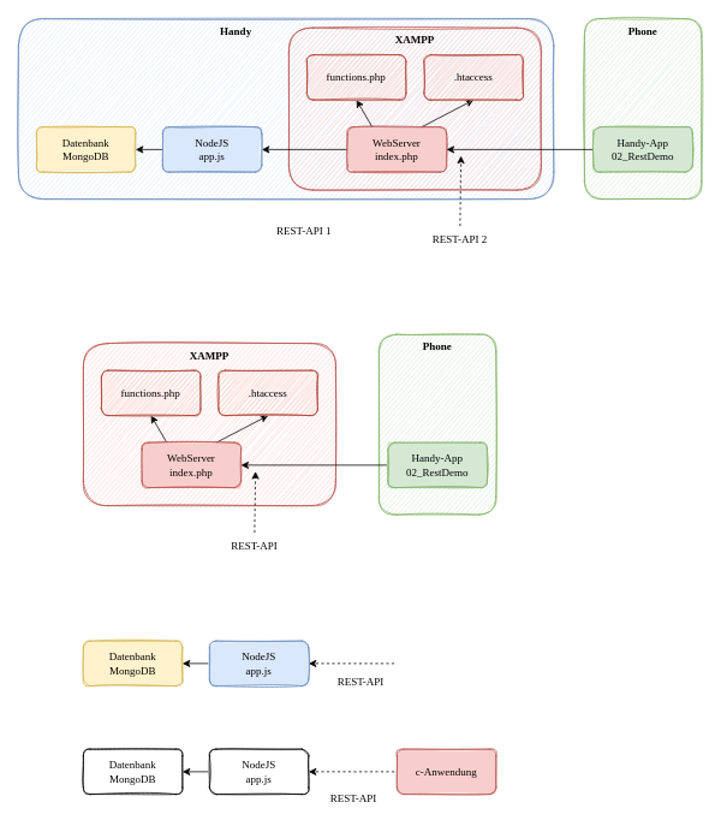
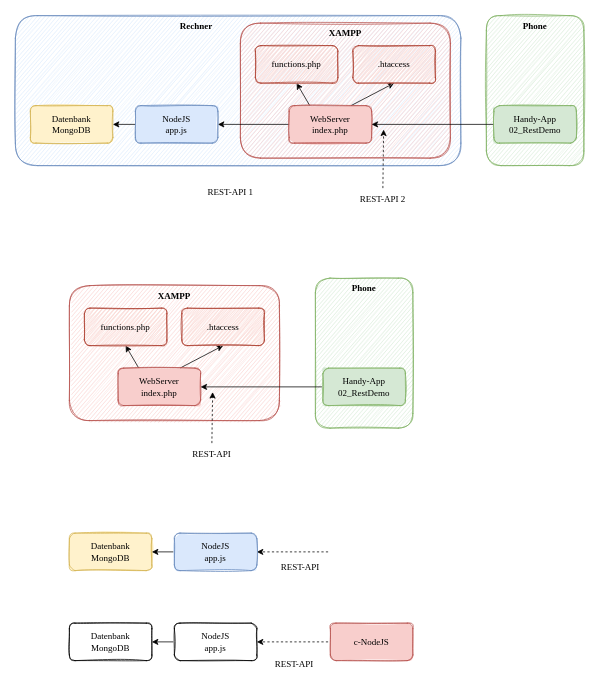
  <mxCell id="0" />
  <mxCell id="1" parent="0" />
  <mxCell id="2" value="Phone" style="rounded=1;whiteSpace=wrap;html=1;comic=1;sketch=1;align=center;verticalAlign=top;fillColor=#d5e8d4;strokeColor=#82b366;fontFamily=Comic Sans MS;fontStyle=1" vertex="1" parent="1"><mxGeometry x="648" y="20" width="130" height="200" as="geometry" /></mxCell>
- <mxCell id="3" value="Handy&amp;nbsp; &amp;nbsp; &amp;nbsp; &amp;nbsp; &amp;nbsp; &amp;nbsp; &amp;nbsp; &amp;nbsp; &amp;nbsp; &amp;nbsp; &amp;nbsp; &amp;nbsp; &amp;nbsp; &amp;nbsp; &amp;nbsp; &amp;nbsp; &amp;nbsp; &amp;nbsp; &amp;nbsp;" style="rounded=1;whiteSpace=wrap;html=1;comic=1;sketch=1;align=center;verticalAlign=top;fillColor=#dae8fc;strokeColor=#6c8ebf;fontFamily=Comic Sans MS;fontStyle=1" vertex="1" parent="1"><mxGeometry x="20" y="20" width="594" height="200" as="geometry" /></mxCell>
+ <mxCell id="3" value="Rechner&amp;nbsp; &amp;nbsp; &amp;nbsp; &amp;nbsp; &amp;nbsp; &amp;nbsp; &amp;nbsp; &amp;nbsp; &amp;nbsp; &amp;nbsp; &amp;nbsp; &amp;nbsp; &amp;nbsp; &amp;nbsp; &amp;nbsp; &amp;nbsp; &amp;nbsp; &amp;nbsp; &amp;nbsp;" style="rounded=1;whiteSpace=wrap;html=1;comic=1;sketch=1;align=center;verticalAlign=top;fillColor=#dae8fc;strokeColor=#6c8ebf;fontFamily=Comic Sans MS;fontStyle=1" vertex="1" parent="1"><mxGeometry x="20" y="20" width="594" height="200" as="geometry" /></mxCell>
  <mxCell id="4" value="XAMPP" style="rounded=1;whiteSpace=wrap;html=1;comic=1;sketch=1;align=center;verticalAlign=top;fillColor=#f8cecc;strokeColor=#b85450;fontFamily=Comic Sans MS;fontStyle=1" vertex="1" parent="1"><mxGeometry x="320" y="30" width="280" height="180" as="geometry" /></mxCell>
  <mxCell id="5" value="Datenbank&lt;br&gt;MongoDB" style="rounded=1;whiteSpace=wrap;html=1;comic=1;sketch=1;fontFamily=Comic Sans MS;fillColor=#fff2cc;strokeColor=#d6b656;fillStyle=solid;" vertex="1" parent="1"><mxGeometry x="40" y="140" width="110" height="50" as="geometry" /></mxCell>
  <mxCell id="6" style="rounded=0;orthogonalLoop=1;jettySize=auto;html=1;exitX=0.25;exitY=0;exitDx=0;exitDy=0;entryX=0.5;entryY=1;entryDx=0;entryDy=0;fontFamily=Comic Sans MS;" edge="1" parent="1" source="9" target="10"><mxGeometry relative="1" as="geometry" /></mxCell>
  <mxCell id="7" style="edgeStyle=none;rounded=0;orthogonalLoop=1;jettySize=auto;html=1;exitX=0.75;exitY=0;exitDx=0;exitDy=0;entryX=0.5;entryY=1;entryDx=0;entryDy=0;fontFamily=Comic Sans MS;" edge="1" parent="1" source="9" target="11"><mxGeometry relative="1" as="geometry" /></mxCell>
  <mxCell id="8" style="edgeStyle=none;rounded=0;orthogonalLoop=1;jettySize=auto;html=1;exitX=0;exitY=0.5;exitDx=0;exitDy=0;entryX=1;entryY=0.5;entryDx=0;entryDy=0;fontFamily=Comic Sans MS;" edge="1" parent="1" source="9" target="15"><mxGeometry relative="1" as="geometry" /></mxCell>
  <mxCell id="9" value="WebServer&lt;br&gt;index.php" style="rounded=1;whiteSpace=wrap;html=1;comic=1;sketch=1;fontFamily=Comic Sans MS;fillColor=#f8cecc;strokeColor=#b85450;fillStyle=solid;" vertex="1" parent="1"><mxGeometry x="385" y="140" width="110" height="50" as="geometry" /></mxCell>
  <mxCell id="10" value="functions.php" style="rounded=1;whiteSpace=wrap;html=1;comic=1;sketch=1;fontFamily=Comic Sans MS;fillColor=#fad9d5;strokeColor=#ae4132;fillStyle=zigzag;" vertex="1" parent="1"><mxGeometry x="340" y="60" width="110" height="50" as="geometry" /></mxCell>
  <mxCell id="11" value=".htaccess" style="rounded=1;whiteSpace=wrap;html=1;comic=1;sketch=1;fontFamily=Comic Sans MS;fillColor=#fad9d5;strokeColor=#ae4132;fillStyle=zigzag;" vertex="1" parent="1"><mxGeometry x="470" y="60" width="110" height="50" as="geometry" /></mxCell>
  <mxCell id="12" style="edgeStyle=none;rounded=0;orthogonalLoop=1;jettySize=auto;html=1;exitX=0;exitY=0.5;exitDx=0;exitDy=0;entryX=1;entryY=0.5;entryDx=0;entryDy=0;fontFamily=Comic Sans MS;" edge="1" parent="1" source="13" target="9"><mxGeometry relative="1" as="geometry" /></mxCell>
  <mxCell id="13" value="Handy-App&lt;br&gt;02_RestDemo" style="rounded=1;whiteSpace=wrap;html=1;comic=1;sketch=1;fontFamily=Comic Sans MS;fillColor=#d5e8d4;strokeColor=#82b366;fillStyle=solid;" vertex="1" parent="1"><mxGeometry x="658" y="140" width="110" height="50" as="geometry" /></mxCell>
  <mxCell id="14" style="edgeStyle=none;rounded=0;orthogonalLoop=1;jettySize=auto;html=1;exitX=0;exitY=0.5;exitDx=0;exitDy=0;entryX=1;entryY=0.5;entryDx=0;entryDy=0;fontFamily=Comic Sans MS;" edge="1" parent="1" source="15" target="5"><mxGeometry relative="1" as="geometry" /></mxCell>
  <mxCell id="15" value="NodeJS&lt;br&gt;app.js" style="rounded=1;whiteSpace=wrap;html=1;comic=1;sketch=1;fontFamily=Comic Sans MS;fillColor=#dae8fc;strokeColor=#6c8ebf;fillStyle=solid;" vertex="1" parent="1"><mxGeometry x="180" y="140" width="110" height="50" as="geometry" /></mxCell>
  <mxCell id="16" style="edgeStyle=none;rounded=0;orthogonalLoop=1;jettySize=auto;html=1;exitX=0.5;exitY=0;exitDx=0;exitDy=0;fontFamily=Comic Sans MS;dashed=1;" edge="1" parent="1" source="17"><mxGeometry relative="1" as="geometry"><mxPoint x="511" y="172" as="targetPoint" /></mxGeometry></mxCell>
  <mxCell id="17" value="REST-API 2" style="rounded=1;whiteSpace=wrap;html=1;comic=1;sketch=1;fontFamily=Comic Sans MS;fillStyle=solid;fillColor=none;strokeColor=none;" vertex="1" parent="1"><mxGeometry x="470" y="250" width="80" height="30" as="geometry" /></mxCell>
- <mxCell id="18" value="REST-API 1" style="rounded=1;whiteSpace=wrap;html=1;comic=1;sketch=1;fontFamily=Comic Sans MS;fillStyle=solid;fillColor=none;strokeColor=none;" vertex="1" parent="1"><mxGeometry x="297" y="240" width="80" height="30" as="geometry" /></mxCell>
+ <mxCell id="18" value="REST-API 1" style="rounded=1;whiteSpace=wrap;html=1;comic=1;sketch=1;fontFamily=Comic Sans MS;fillStyle=solid;fillColor=none;strokeColor=none;" vertex="1" parent="1"><mxGeometry x="267" y="240" width="80" height="30" as="geometry" /></mxCell>
  <mxCell id="19" value="Phone" style="rounded=1;whiteSpace=wrap;html=1;comic=1;sketch=1;align=center;verticalAlign=top;fillColor=#d5e8d4;strokeColor=#82b366;fontFamily=Comic Sans MS;fontStyle=1" vertex="1" parent="1"><mxGeometry x="420" y="370" width="130" height="200" as="geometry" /></mxCell>
  <mxCell id="20" value="XAMPP" style="rounded=1;whiteSpace=wrap;html=1;comic=1;sketch=1;align=center;verticalAlign=top;fillColor=#f8cecc;strokeColor=#b85450;fontFamily=Comic Sans MS;fontStyle=1" vertex="1" parent="1"><mxGeometry x="92" y="380" width="280" height="180" as="geometry" /></mxCell>
  <mxCell id="21" style="rounded=0;orthogonalLoop=1;jettySize=auto;html=1;exitX=0.25;exitY=0;exitDx=0;exitDy=0;entryX=0.5;entryY=1;entryDx=0;entryDy=0;fontFamily=Comic Sans MS;" edge="1" source="23" target="24" parent="1"><mxGeometry relative="1" as="geometry" /></mxCell>
  <mxCell id="22" style="edgeStyle=none;rounded=0;orthogonalLoop=1;jettySize=auto;html=1;exitX=0.75;exitY=0;exitDx=0;exitDy=0;entryX=0.5;entryY=1;entryDx=0;entryDy=0;fontFamily=Comic Sans MS;" edge="1" source="23" target="25" parent="1"><mxGeometry relative="1" as="geometry" /></mxCell>
  <mxCell id="23" value="WebServer&lt;br&gt;index.php" style="rounded=1;whiteSpace=wrap;html=1;comic=1;sketch=1;fontFamily=Comic Sans MS;fillColor=#f8cecc;strokeColor=#b85450;fillStyle=solid;" vertex="1" parent="1"><mxGeometry x="157" y="490" width="110" height="50" as="geometry" /></mxCell>
  <mxCell id="24" value="functions.php" style="rounded=1;whiteSpace=wrap;html=1;comic=1;sketch=1;fontFamily=Comic Sans MS;fillColor=#fad9d5;strokeColor=#ae4132;fillStyle=zigzag;" vertex="1" parent="1"><mxGeometry x="112" y="410" width="110" height="50" as="geometry" /></mxCell>
  <mxCell id="25" value=".htaccess" style="rounded=1;whiteSpace=wrap;html=1;comic=1;sketch=1;fontFamily=Comic Sans MS;fillColor=#fad9d5;strokeColor=#ae4132;fillStyle=zigzag;" vertex="1" parent="1"><mxGeometry x="242" y="410" width="110" height="50" as="geometry" /></mxCell>
  <mxCell id="26" style="edgeStyle=none;rounded=0;orthogonalLoop=1;jettySize=auto;html=1;exitX=0;exitY=0.5;exitDx=0;exitDy=0;entryX=1;entryY=0.5;entryDx=0;entryDy=0;fontFamily=Comic Sans MS;" edge="1" source="27" target="23" parent="1"><mxGeometry relative="1" as="geometry" /></mxCell>
  <mxCell id="27" value="Handy-App&lt;br&gt;02_RestDemo" style="rounded=1;whiteSpace=wrap;html=1;comic=1;sketch=1;fontFamily=Comic Sans MS;fillColor=#d5e8d4;strokeColor=#82b366;fillStyle=solid;" vertex="1" parent="1"><mxGeometry x="430" y="490" width="110" height="50" as="geometry" /></mxCell>
  <mxCell id="28" style="edgeStyle=none;rounded=0;orthogonalLoop=1;jettySize=auto;html=1;exitX=0.5;exitY=0;exitDx=0;exitDy=0;fontFamily=Comic Sans MS;dashed=1;" edge="1" source="29" parent="1"><mxGeometry relative="1" as="geometry"><mxPoint x="283" y="522" as="targetPoint" /></mxGeometry></mxCell>
  <mxCell id="29" value="REST-API" style="rounded=1;whiteSpace=wrap;html=1;comic=1;sketch=1;fontFamily=Comic Sans MS;fillStyle=solid;fillColor=none;strokeColor=none;" vertex="1" parent="1"><mxGeometry x="242" y="590" width="80" height="30" as="geometry" /></mxCell>
  <mxCell id="30" value="Datenbank&lt;br&gt;MongoDB" style="rounded=1;whiteSpace=wrap;html=1;comic=1;sketch=1;fontFamily=Comic Sans MS;fillColor=#fff2cc;strokeColor=#d6b656;fillStyle=solid;" vertex="1" parent="1"><mxGeometry x="92" y="710" width="110" height="50" as="geometry" /></mxCell>
  <mxCell id="31" style="edgeStyle=none;rounded=0;orthogonalLoop=1;jettySize=auto;html=1;exitX=0;exitY=0.5;exitDx=0;exitDy=0;entryX=1;entryY=0.5;entryDx=0;entryDy=0;fontFamily=Comic Sans MS;dashed=1;" edge="1" target="33" parent="1"><mxGeometry relative="1" as="geometry"><mxPoint x="437" y="735" as="sourcePoint" /></mxGeometry></mxCell>
  <mxCell id="32" style="edgeStyle=none;rounded=0;orthogonalLoop=1;jettySize=auto;html=1;exitX=0;exitY=0.5;exitDx=0;exitDy=0;entryX=1;entryY=0.5;entryDx=0;entryDy=0;fontFamily=Comic Sans MS;" edge="1" source="33" target="30" parent="1"><mxGeometry relative="1" as="geometry" /></mxCell>
  <mxCell id="33" value="NodeJS&lt;br&gt;app.js" style="rounded=1;whiteSpace=wrap;html=1;comic=1;sketch=1;fontFamily=Comic Sans MS;fillColor=#dae8fc;strokeColor=#6c8ebf;fillStyle=solid;" vertex="1" parent="1"><mxGeometry x="232" y="710" width="110" height="50" as="geometry" /></mxCell>
  <mxCell id="34" value="REST-API" style="rounded=1;whiteSpace=wrap;html=1;comic=1;sketch=1;fontFamily=Comic Sans MS;fillStyle=solid;fillColor=none;strokeColor=none;" vertex="1" parent="1"><mxGeometry x="360" y="740" width="80" height="30" as="geometry" /></mxCell>
  <mxCell id="35" value="Datenbank&lt;br&gt;MongoDB" style="rounded=1;whiteSpace=wrap;html=1;comic=1;sketch=1;fontFamily=Comic Sans MS;fillStyle=solid;" vertex="1" parent="1"><mxGeometry x="92" y="830" width="110" height="50" as="geometry" /></mxCell>
  <mxCell id="36" style="edgeStyle=none;rounded=0;orthogonalLoop=1;jettySize=auto;html=1;exitX=0;exitY=0.5;exitDx=0;exitDy=0;entryX=1;entryY=0.5;entryDx=0;entryDy=0;fontFamily=Comic Sans MS;dashed=1;" edge="1" target="38" parent="1"><mxGeometry relative="1" as="geometry"><mxPoint x="437" y="855" as="sourcePoint" /></mxGeometry></mxCell>
  <mxCell id="37" style="edgeStyle=none;rounded=0;orthogonalLoop=1;jettySize=auto;html=1;exitX=0;exitY=0.5;exitDx=0;exitDy=0;entryX=1;entryY=0.5;entryDx=0;entryDy=0;fontFamily=Comic Sans MS;" edge="1" source="38" target="35" parent="1"><mxGeometry relative="1" as="geometry" /></mxCell>
  <mxCell id="38" value="NodeJS&lt;br&gt;app.js" style="rounded=1;whiteSpace=wrap;html=1;comic=1;sketch=1;fontFamily=Comic Sans MS;fillStyle=solid;" vertex="1" parent="1"><mxGeometry x="232" y="830" width="110" height="50" as="geometry" /></mxCell>
  <mxCell id="39" value="REST-API" style="rounded=1;whiteSpace=wrap;html=1;comic=1;sketch=1;fontFamily=Comic Sans MS;fillStyle=solid;fillColor=none;strokeColor=none;" vertex="1" parent="1"><mxGeometry x="352" y="870" width="80" height="30" as="geometry" /></mxCell>
- <mxCell id="40" value="c-Anwendung" style="rounded=1;whiteSpace=wrap;html=1;comic=1;sketch=1;fontFamily=Comic Sans MS;fillColor=#f8cecc;strokeColor=#b85450;fillStyle=solid;" vertex="1" parent="1"><mxGeometry x="440" y="830" width="110" height="50" as="geometry" /></mxCell>
+ <mxCell id="40" value="c-NodeJS" style="rounded=1;whiteSpace=wrap;html=1;comic=1;sketch=1;fontFamily=Comic Sans MS;fillColor=#f8cecc;strokeColor=#b85450;fillStyle=solid;" vertex="1" parent="1"><mxGeometry x="440" y="830" width="110" height="50" as="geometry" /></mxCell>
